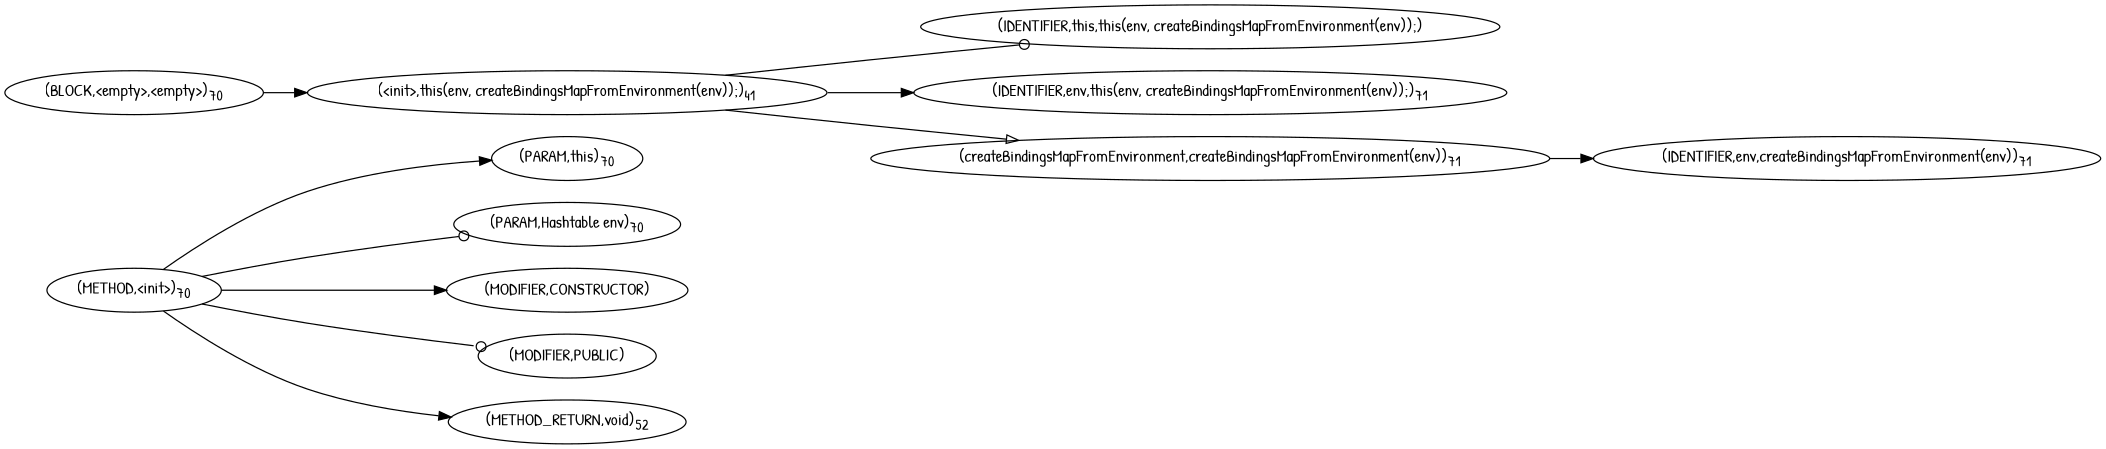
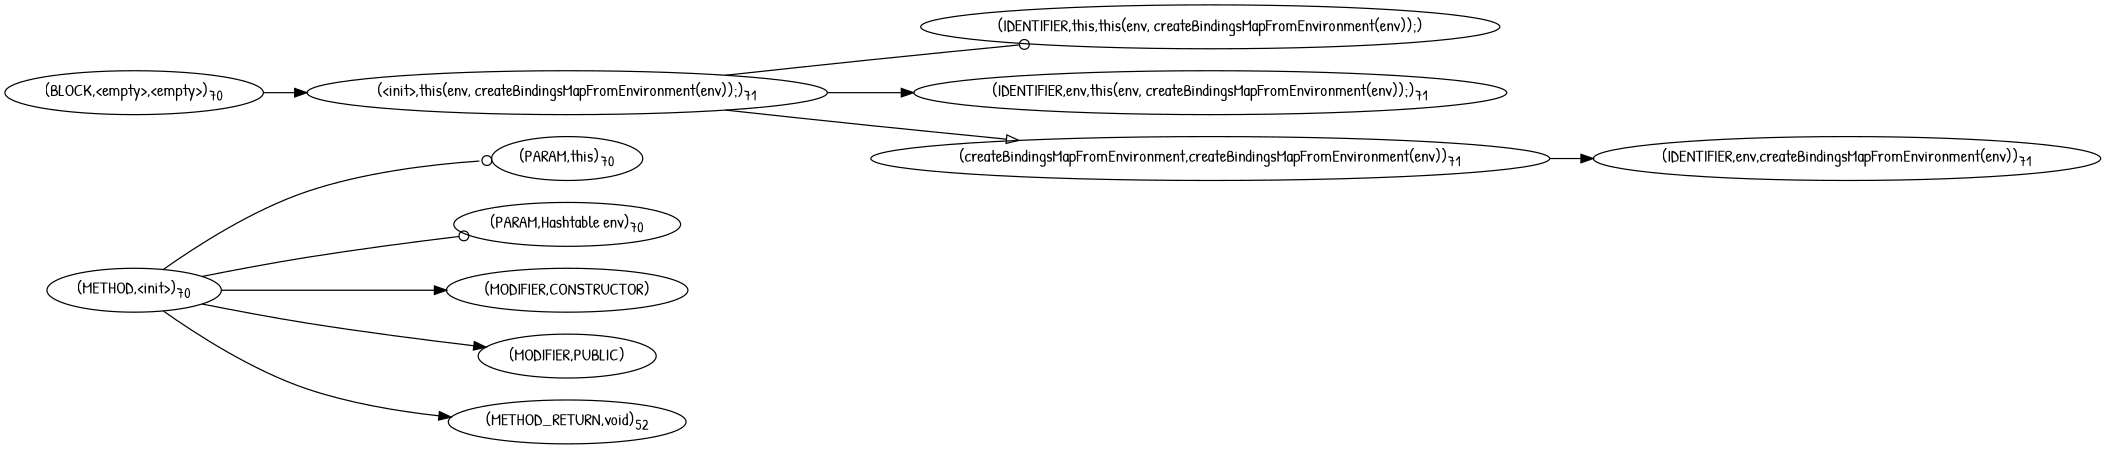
  digraph {
    fontname="Patrick Hand"
    rankdir=LR
    node [fontname="Patrick Hand"]
    edge [arrowhead=normal fontname="Patrick Hand"]
    n1 [label=<(METHOD,&lt;init&gt;)<SUB>70</SUB>>]
    n2 [label=<(PARAM,this)<SUB>70</SUB>>]
    n3 [label=<(PARAM,Hashtable env)<SUB>70</SUB>>]
    n4 [label=<(MODIFIER,CONSTRUCTOR)>]
    n5 [label=<(MODIFIER,PUBLIC)>]
    n6 [label=<(METHOD_RETURN,void)<SUB>52</SUB>>]
    n7 [label=<(BLOCK,&lt;empty&gt;,&lt;empty&gt;)<SUB>70</SUB>>]
-   n8 [label=<(&lt;init&gt;,this(env, createBindingsMapFromEnvironment(env));)<SUB>41</SUB>>]
+   n8 [label=<(&lt;init&gt;,this(env, createBindingsMapFromEnvironment(env));)<SUB>71</SUB>>]
    n9 [label=<(IDENTIFIER,this,this(env, createBindingsMapFromEnvironment(env));)>]
    n10 [label=<(IDENTIFIER,env,this(env, createBindingsMapFromEnvironment(env));)<SUB>71</SUB>>]
    n11 [label=<(createBindingsMapFromEnvironment,createBindingsMapFromEnvironment(env))<SUB>71</SUB>>]
    n12 [label=<(IDENTIFIER,env,createBindingsMapFromEnvironment(env))<SUB>71</SUB>>]
-   n1 -> n2
+   n1 -> n2 [arrowhead=odot]
    n1 -> n3 [arrowhead=odot]
    n1 -> n4
-   n1 -> n5 [arrowhead=odot]
+   n1 -> n5
    n1 -> n6
    n7 -> n8
    n8 -> n9 [arrowhead=odot]
    n8 -> n10
    n8 -> n11 [arrowhead=onormal]
    n11 -> n12
  }
